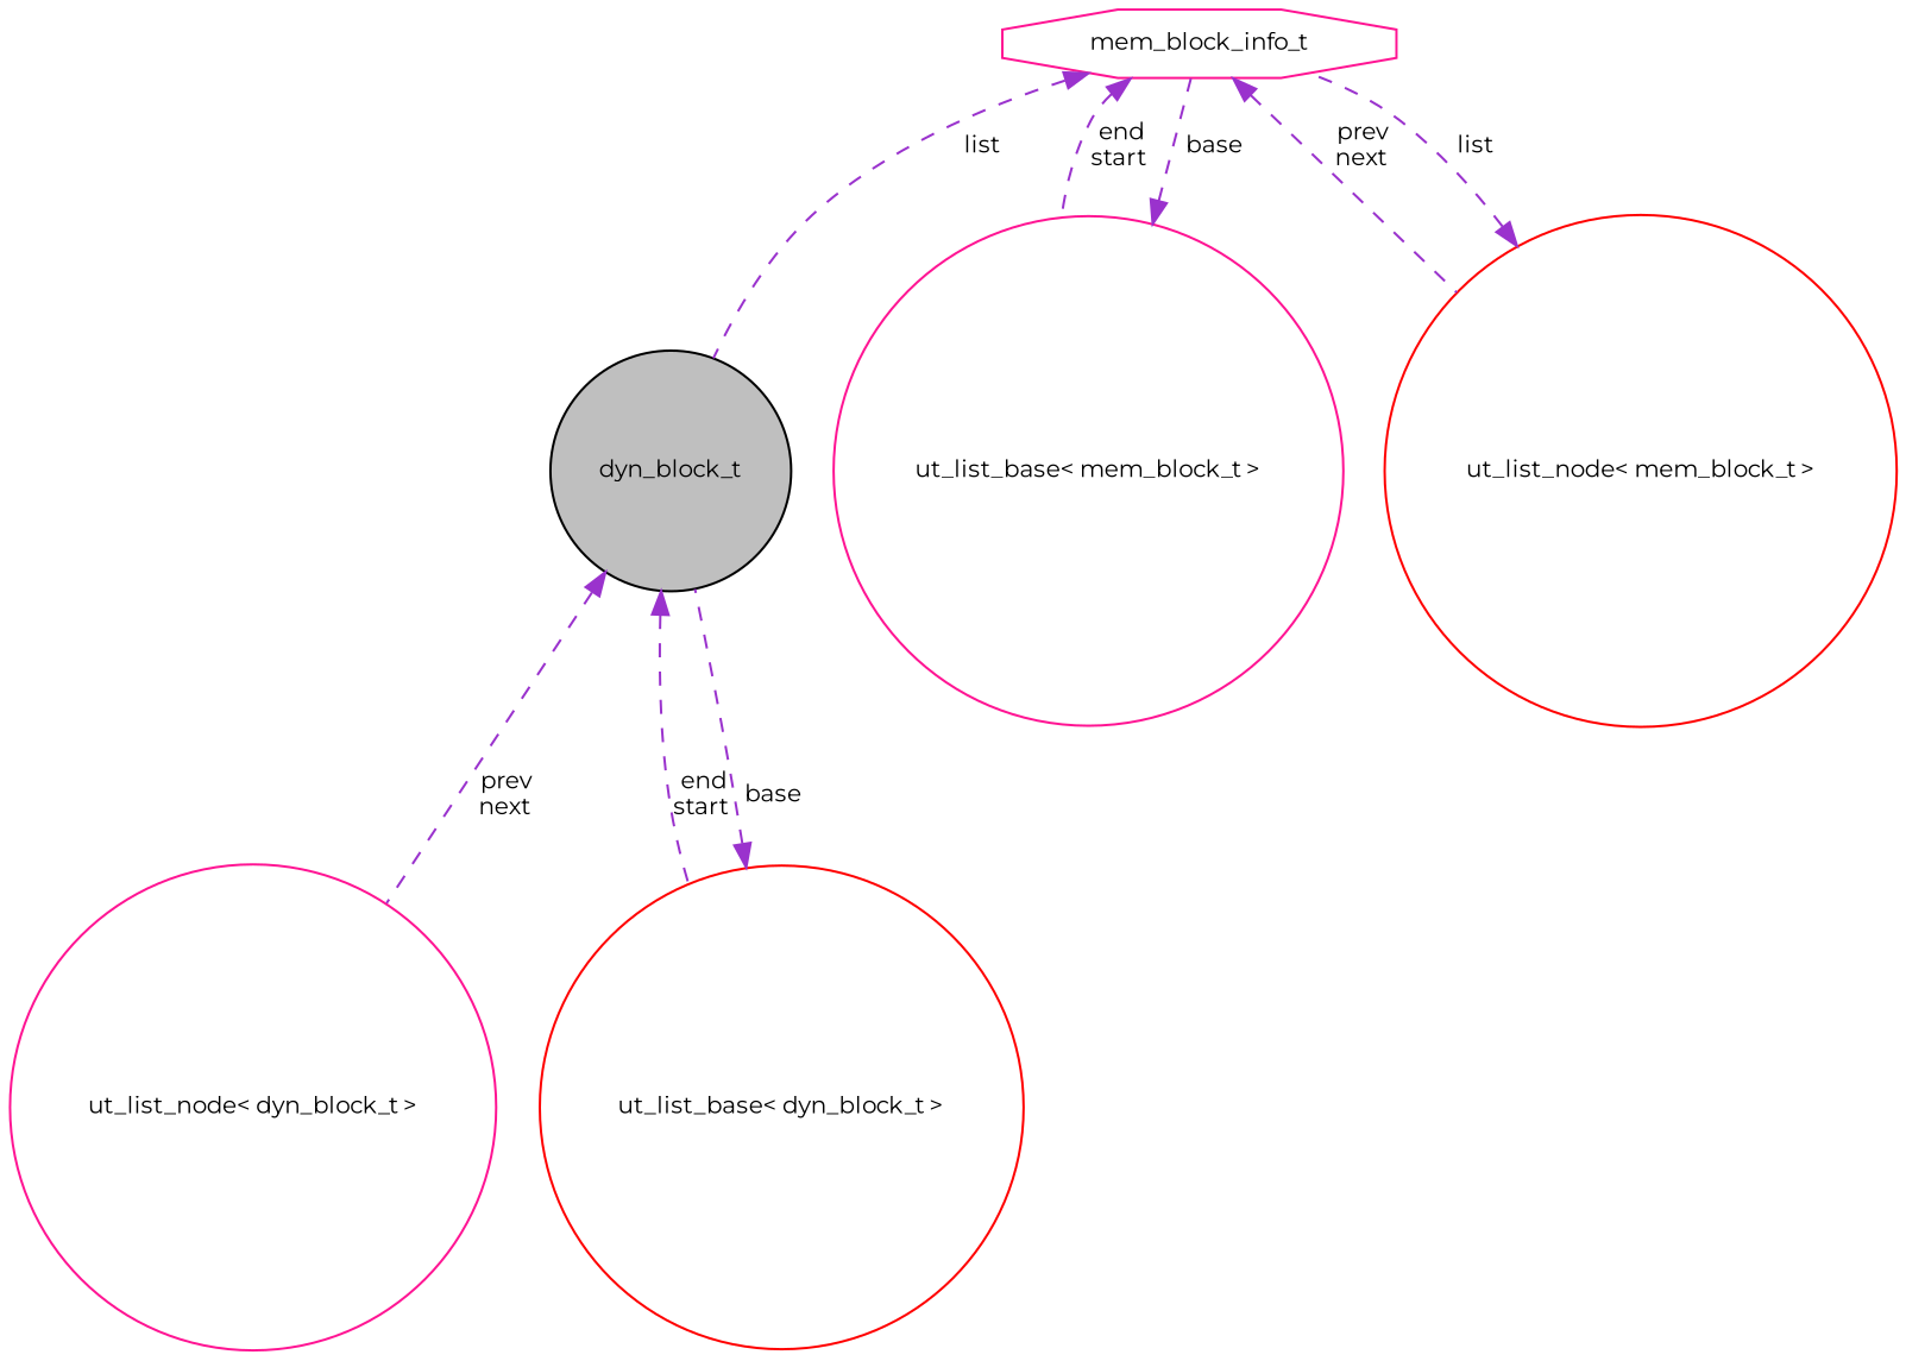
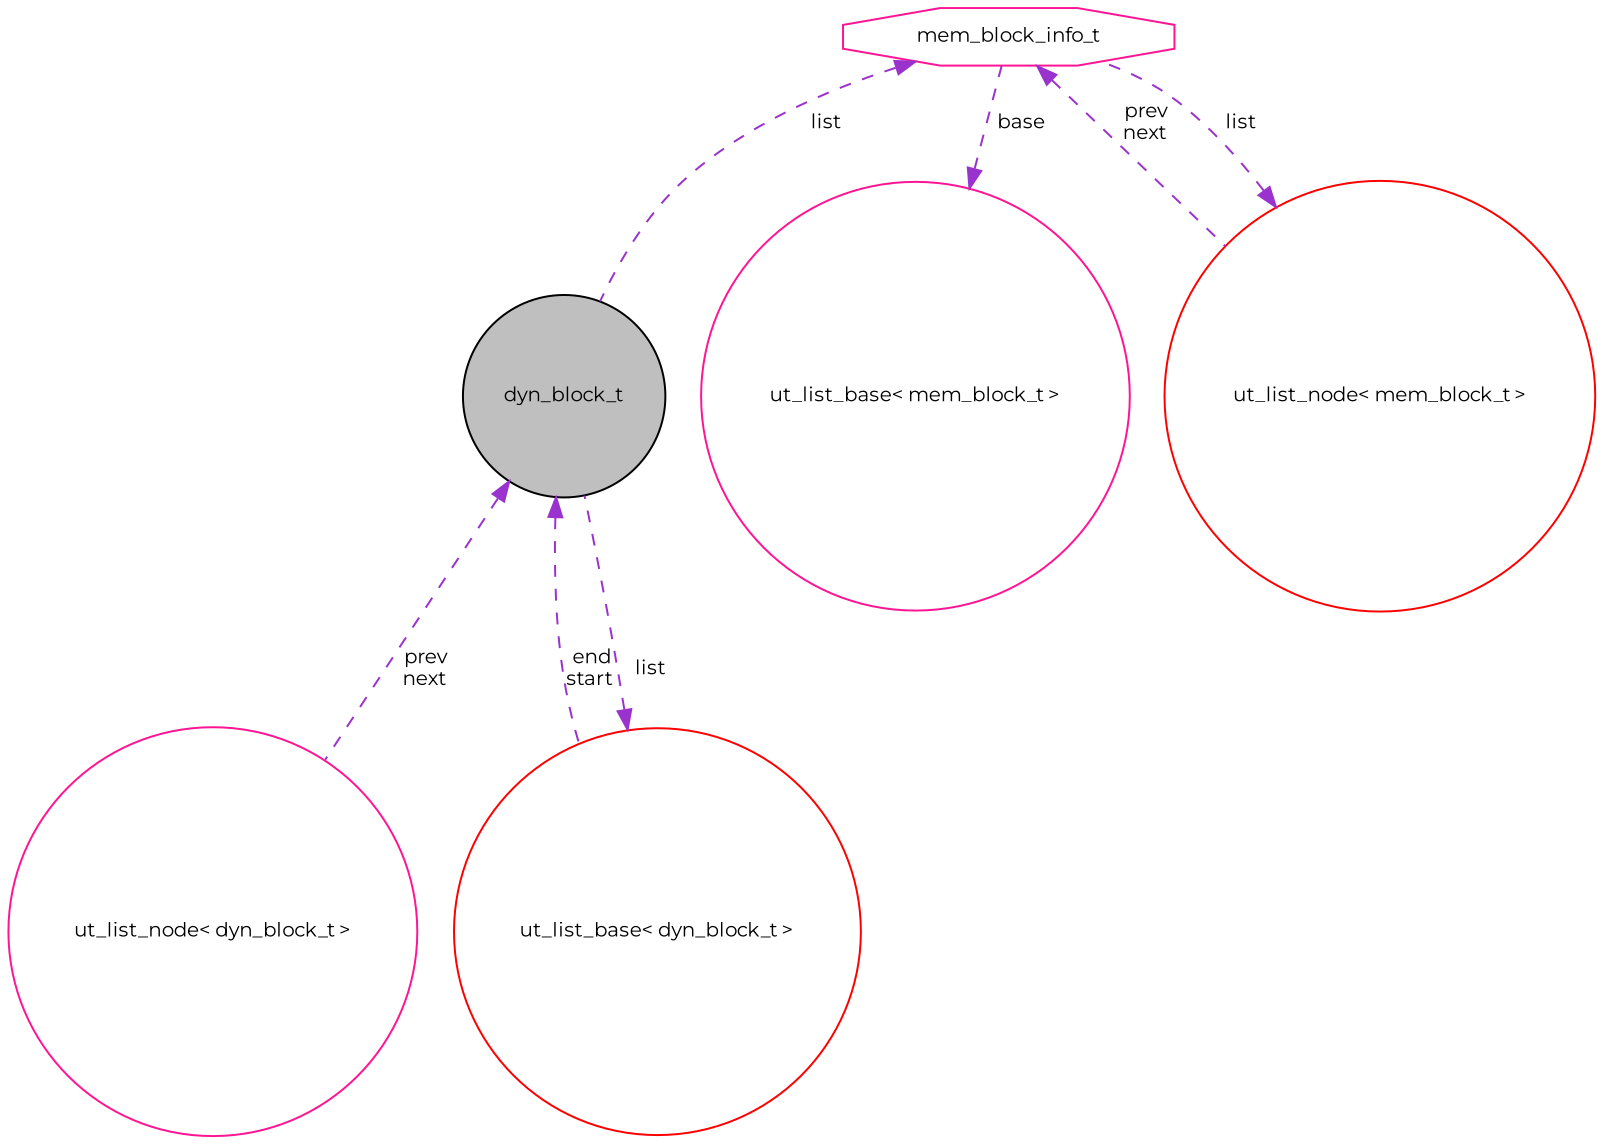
  digraph {
    fontname=Montserrat
    node [color=deeppink fontname=Montserrat fontsize=10 shape=circle]
    edge [color=darkorchid3 dir=back fontname=Montserrat fontsize=10 labelfontname=FreeSans labelfontsize=10 style=dashed]
    n1 [color=black fillcolor=grey75 fontcolor=black height=0.2 label=dyn_block_t style=filled width=0.4]
    n2 [height=0.2 label="ut_list_node\< dyn_block_t \>" width=0.4]
    n3 [color=red height=0.2 label="ut_list_base\< dyn_block_t \>" width=0.4]
    n4 [height=0.2 label=mem_block_info_t shape=octagon width=0.4]
    n5 [height=0.2 label="ut_list_base\< mem_block_t \>" width=0.4]
    n6 [color=red height=0.2 label="ut_list_node\< mem_block_t \>" width=0.4]
    n1 -> n2 [label=" prev\nnext"]
    n1 -> n3 [label=" end\nstart"]
-   n3 -> n1 [label=" base"]
+   n3 -> n1 [label=" list"]
    n4 -> n1 [label=" list"]
-   n4 -> n5 [label=" end\nstart"]
    n4 -> n6 [label=" prev\nnext"]
    n5 -> n4 [label=" base"]
    n6 -> n4 [label=" list"]
  }
